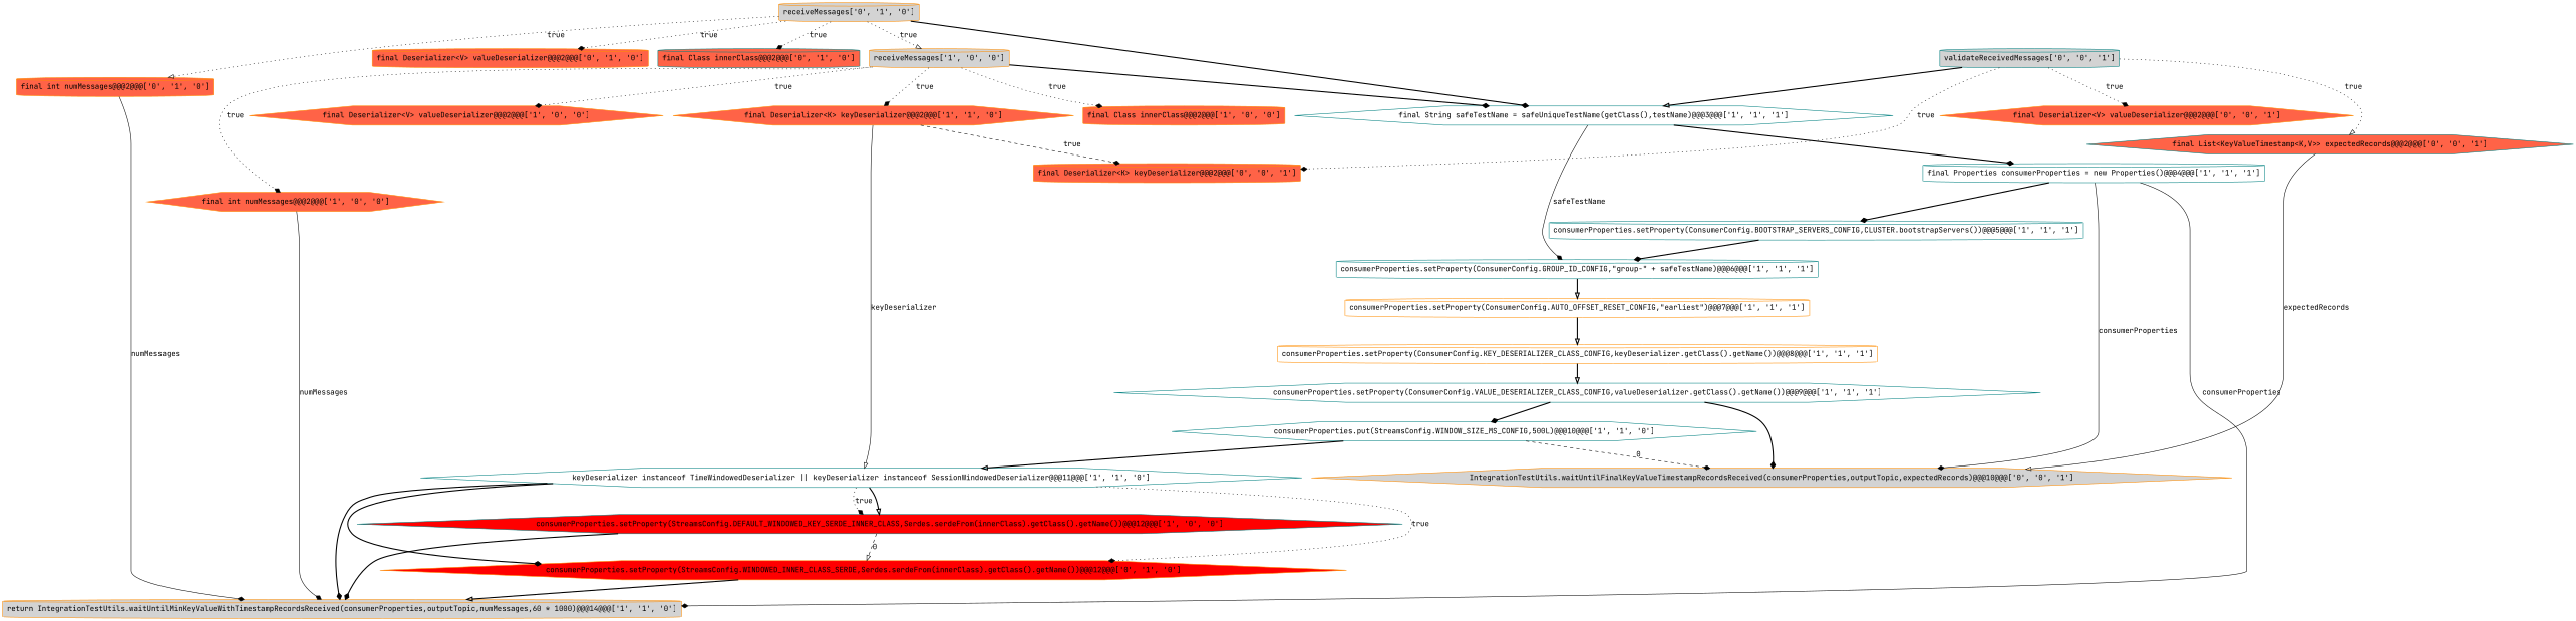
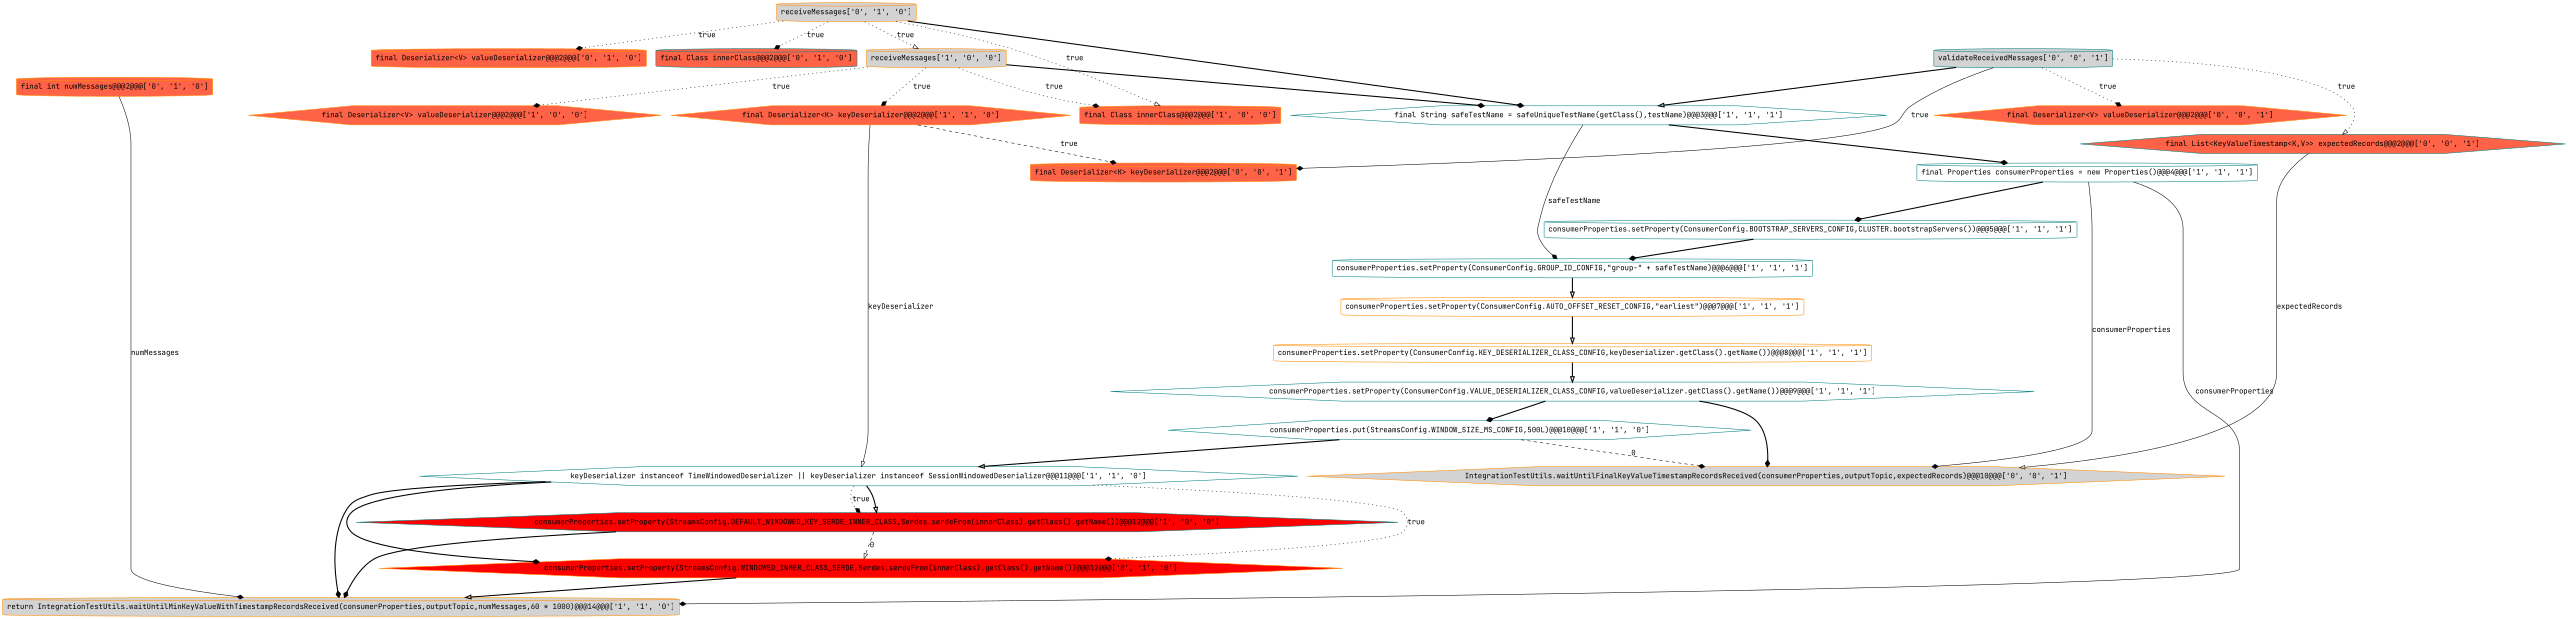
  digraph {
    fontname="JetBrains Mono"
    node [color=darkorange fillcolor=tomato fontname="JetBrains Mono" shape=cylinder style=filled]
    edge [arrowhead=diamond fontname="JetBrains Mono" style=bold]
    n1 [color=teal fillcolor=red label="consumerProperties.setProperty(StreamsConfig.DEFAULT_WINDOWED_KEY_SERDE_INNER_CLASS,Serdes.serdeFrom(innerClass).getClass().getName())@@@12@@@['1', '0', '0']" shape=hexagon]
    n2 [fillcolor=red label="consumerProperties.setProperty(StreamsConfig.WINDOWED_INNER_CLASS_SERDE,Serdes.serdeFrom(innerClass).getClass().getName())@@@12@@@['0', '1', '0']" shape=hexagon]
    n3 [fillcolor=lightgray label="return IntegrationTestUtils.waitUntilMinKeyValueWithTimestampRecordsReceived(consumerProperties,outputTopic,numMessages,60 * 1000)@@@14@@@['1', '1', '0']"]
    n4 [fillcolor=lightgray label="receiveMessages['0', '1', '0']"]
    n5 [color=teal fillcolor=white label="final String safeTestName = safeUniqueTestName(getClass(),testName)@@@3@@@['1', '1', '1']" shape=hexagon]
    n6 [label="final Deserializer<V> valueDeserializer@@@2@@@['0', '1', '0']"]
    n7 [color=teal label="final Class innerClass@@@2@@@['0', '1', '0']"]
    n8 [label="final int numMessages@@@2@@@['0', '1', '0']"]
    n9 [fillcolor=lightgray label="receiveMessages['1', '0', '0']"]
    n10 [color=teal fillcolor=white label="final Properties consumerProperties = new Properties()@@@4@@@['1', '1', '1']"]
    n11 [color=teal fillcolor=white label="consumerProperties.setProperty(ConsumerConfig.GROUP_ID_CONFIG,\"group-\" + safeTestName)@@@6@@@['1', '1', '1']"]
    n12 [label="final Deserializer<K> keyDeserializer@@@2@@@['1', '1', '0']" shape=hexagon]
    n13 [label="final Deserializer<K> keyDeserializer@@@2@@@['0', '0', '1']"]
    n14 [color=teal fillcolor=white label="keyDeserializer instanceof TimeWindowedDeserializer || keyDeserializer instanceof SessionWindowedDeserializer@@@11@@@['1', '1', '0']" shape=hexagon]
    n15 [fillcolor=lightgray label="IntegrationTestUtils.waitUntilFinalKeyValueTimestampRecordsReceived(consumerProperties,outputTopic,expectedRecords)@@@10@@@['0', '0', '1']" shape=hexagon]
    n16 [color=teal fillcolor=white label="consumerProperties.setProperty(ConsumerConfig.BOOTSTRAP_SERVERS_CONFIG,CLUSTER.bootstrapServers())@@@5@@@['1', '1', '1']"]
    n17 [fillcolor=white label="consumerProperties.setProperty(ConsumerConfig.AUTO_OFFSET_RESET_CONFIG,\"earliest\")@@@7@@@['1', '1', '1']"]
-   n18 [label="final int numMessages@@@2@@@['1', '0', '0']" shape=hexagon]
    n19 [label="final Class innerClass@@@2@@@['1', '0', '0']"]
    n20 [label="final Deserializer<V> valueDeserializer@@@2@@@['0', '0', '1']" shape=hexagon]
    n21 [color=teal label="final List<KeyValueTimestamp<K,V>> expectedRecords@@@2@@@['0', '0', '1']" shape=hexagon]
    n22 [label="final Deserializer<V> valueDeserializer@@@2@@@['1', '0', '0']" shape=hexagon]
    n23 [fillcolor=white label="consumerProperties.setProperty(ConsumerConfig.KEY_DESERIALIZER_CLASS_CONFIG,keyDeserializer.getClass().getName())@@@8@@@['1', '1', '1']"]
    n24 [color=teal fillcolor=white label="consumerProperties.setProperty(ConsumerConfig.VALUE_DESERIALIZER_CLASS_CONFIG,valueDeserializer.getClass().getName())@@@9@@@['1', '1', '1']" shape=hexagon]
    n25 [color=teal fillcolor=white label="consumerProperties.put(StreamsConfig.WINDOW_SIZE_MS_CONFIG,500L)@@@10@@@['1', '1', '0']" shape=hexagon]
    n26 [color=teal fillcolor=lightgray label="validateReceivedMessages['0', '0', '1']"]
    n1 -> n2 [arrowhead=onormal label=0 style=dashed]
    n1 -> n3
    n2 -> n3 [arrowhead=onormal]
    n4 -> n5
    n4 -> n6 [label=true style=dotted]
    n4 -> n7 [label=true style=dotted]
-   n4 -> n8 [arrowhead=onormal label=true style=dotted]
+   n4 -> n19 [arrowhead=onormal label=true style=dotted]
    n4 -> n9 [arrowhead=onormal label=true style=dotted]
    n5 -> n10
    n5 -> n11 [label=safeTestName style=solid]
    n8 -> n3 [label=numMessages style=solid]
    n9 -> n5
    n9 -> n12 [label=true style=dotted]
-   n9 -> n18 [label=true style=dotted]
    n9 -> n19 [label=true style=dotted]
    n9 -> n22 [label=true style=dotted]
    n10 -> n3 [label=consumerProperties style=solid]
    n10 -> n15 [label=consumerProperties style=solid]
    n10 -> n16
    n11 -> n17 [arrowhead=onormal]
    n12 -> n13 [label=true style=dashed]
    n12 -> n14 [arrowhead=onormal label=keyDeserializer style=solid]
    n14 -> n1 [arrowhead=onormal]
    n14 -> n1 [label=true style=dotted]
    n14 -> n2 [label=true style=dotted]
    n14 -> n2
    n14 -> n3
    n16 -> n11
    n17 -> n23 [arrowhead=onormal]
-   n18 -> n3 [label=numMessages style=solid]
    n21 -> n15 [arrowhead=onormal label=expectedRecords style=solid]
    n23 -> n24 [arrowhead=onormal]
    n24 -> n15
    n24 -> n25
    n25 -> n14 [arrowhead=onormal]
    n25 -> n15 [label=0 style=dashed]
    n26 -> n5 [arrowhead=onormal]
-   n26 -> n13 [label=true style=dotted]
+   n26 -> n13 [label=true style=solid]
    n26 -> n20 [label=true style=dotted]
    n26 -> n21 [arrowhead=onormal label=true style=dotted]
  }
